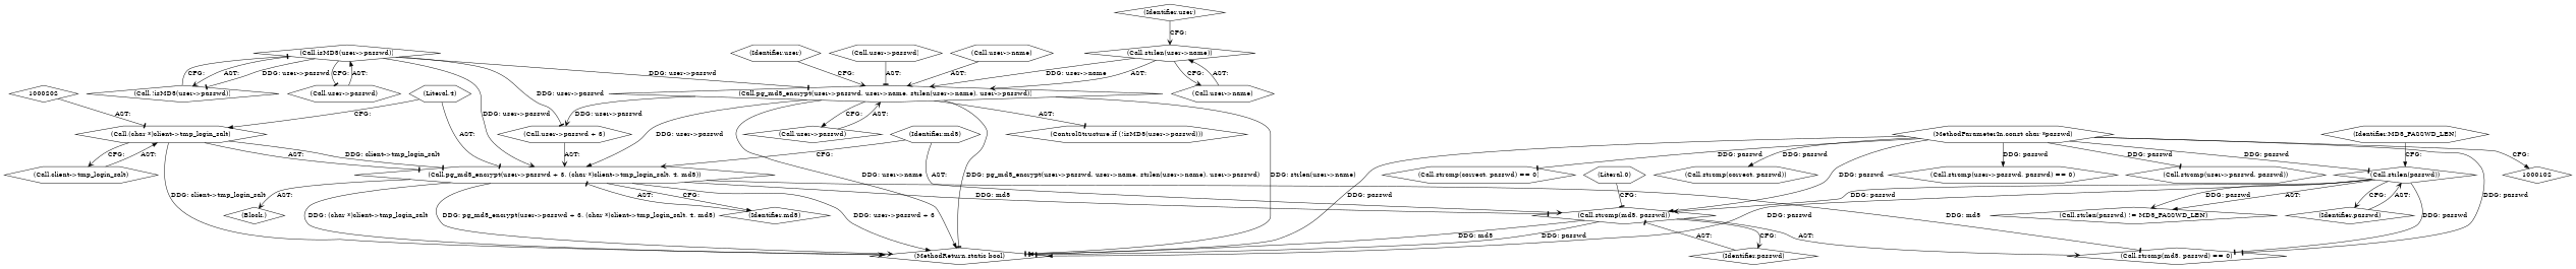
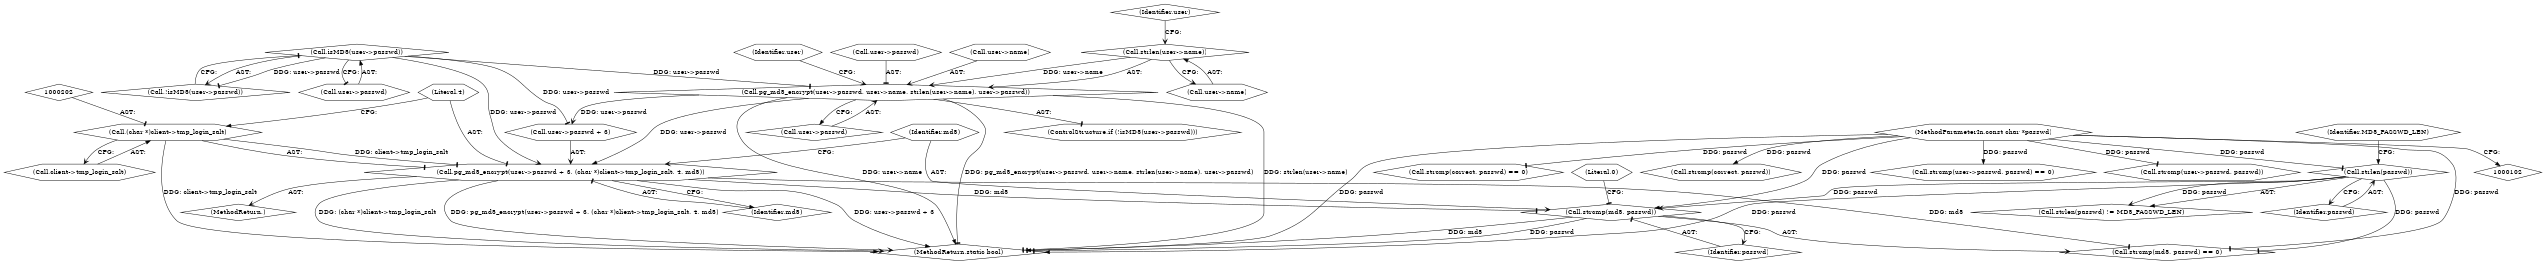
  digraph {
    node [shape=hexagon]
    edge [arrowhead=tee]
    n1 [label="(Call,strcmp(md5, passwd))" shape=diamond]
    n2 [label="(Call,strcmp(md5, passwd) == 0)" shape=diamond]
    n3 [label="(Identifier,passwd)" shape=diamond]
    n4 [label="(MethodReturn,static bool)" shape=diamond]
    n5 [label="(Call,pg_md5_encrypt(user->passwd + 3, (char *)client->tmp_login_salt, 4, md5))"]
    n6 [label="(Identifier,md5)" shape=diamond]
-   n7 [label="(Block,)" shape=diamond]
+   n7 [label="(MethodReturn,)" shape=diamond]
    n8 [label="(Call,pg_md5_encrypt(user->passwd, user->name, strlen(user->name), user->passwd))" shape=diamond]
    n9 [label="(Call,user->passwd)" shape=diamond]
    n10 [label="(Call,user->passwd + 3)"]
    n11 [label="(ControlStructure,if (!isMD5(user->passwd)))"]
    n12 [label="(Call,isMD5(user->passwd))" shape=diamond]
    n13 [label="(Call,!isMD5(user->passwd))" shape=diamond]
    n14 [label="(Call,user->passwd)"]
    n15 [label="(Call,strlen(user->name))" shape=diamond]
    n16 [label="(Call,user->name)"]
    n17 [label="(Call,(char *)client->tmp_login_salt)"]
    n18 [label="(Call,client->tmp_login_salt)"]
    n19 [label="(Call,strlen(passwd))" shape=diamond]
    n20 [label="(Identifier,passwd)" shape=diamond]
    n21 [label="(Call,strlen(passwd) != MD5_PASSWD_LEN)" shape=diamond]
    n22 [label="(MethodParameterIn,const char *passwd)"]
    n23 [label="(Call,strcmp(correct, passwd) == 0)"]
    n24 [label="(Call,strcmp(correct, passwd))"]
    n25 [label="(Call,strcmp(user->passwd, passwd) == 0)"]
    n26 [label="(Call,strcmp(user->passwd, passwd))"]
    1000102 [shape=diamond]
    n28 [label="(Literal,0)"]
    n29 [label="(Call,user->name)"]
    n30 [label="(Identifier,user)"]
    n31 [label="(Identifier,user)" shape=diamond]
    n32 [label="(Call,user->passwd)"]
    n33 [label="(Identifier,MD5_PASSWD_LEN)"]
    n34 [label="(Literal,4)"]
    n35 [label="(Identifier,md5)"]
    1000202 [shape=diamond]
    n1 -> n2 [arrowhead=vee label="AST: "]
    n1 -> n3 [arrowhead=vee label="CFG: "]
    n1 -> n4 [arrowhead=normal label="DDG: md5"]
    n1 -> n4 [label="DDG: passwd"]
    n3 -> n1 [label="AST: "]
    n5 -> n1 [label="DDG: md5"]
    n5 -> n2 [label="DDG: md5"]
    n5 -> n4 [arrowhead=vee label="DDG: (char *)client->tmp_login_salt"]
    n5 -> n4 [arrowhead=vee label="DDG: pg_md5_encrypt(user->passwd + 3, (char *)client->tmp_login_salt, 4, md5)"]
    n5 -> n4 [arrowhead=normal label="DDG: user->passwd + 3"]
    n5 -> n6 [arrowhead=normal label="CFG: "]
    n5 -> n7 [arrowhead=vee label="AST: "]
    n6 -> n5 [label="AST: "]
    n8 -> n4 [label="DDG: strlen(user->name)"]
    n8 -> n4 [arrowhead=normal label="DDG: user->name"]
    n8 -> n4 [label="DDG: pg_md5_encrypt(user->passwd, user->name, strlen(user->name), user->passwd)"]
    n8 -> n5 [arrowhead=normal label="DDG: user->passwd"]
    n8 -> n9 [arrowhead=normal label="CFG: "]
    n8 -> n10 [arrowhead=vee label="DDG: user->passwd"]
    n8 -> n11 [label="AST: "]
    n9 -> n8 [arrowhead=vee label="AST: "]
    n10 -> n5 [arrowhead=vee label="AST: "]
    n12 -> n5 [arrowhead=vee label="DDG: user->passwd"]
    n12 -> n8 [label="DDG: user->passwd"]
    n12 -> n10 [label="DDG: user->passwd"]
    n12 -> n13 [arrowhead=vee label="AST: "]
    n12 -> n13 [label="DDG: user->passwd"]
    n12 -> n14 [label="CFG: "]
    n13 -> n12 [label="CFG: "]
    n14 -> n12 [arrowhead=normal label="AST: "]
    n15 -> n8 [arrowhead=vee label="AST: "]
    n15 -> n8 [arrowhead=vee label="DDG: user->name"]
    n15 -> n16 [arrowhead=vee label="CFG: "]
    n16 -> n15 [arrowhead=normal label="AST: "]
    n17 -> n4 [arrowhead=normal label="DDG: client->tmp_login_salt"]
    n17 -> n5 [label="AST: "]
    n17 -> n5 [label="DDG: client->tmp_login_salt"]
    n17 -> n18 [arrowhead=vee label="CFG: "]
    n18 -> n17 [arrowhead=normal label="AST: "]
    n19 -> n1 [arrowhead=vee label="DDG: passwd"]
    n19 -> n2 [label="DDG: passwd"]
    n19 -> n4 [arrowhead=normal label="DDG: passwd"]
    n19 -> n20 [arrowhead=vee label="CFG: "]
    n19 -> n21 [arrowhead=normal label="AST: "]
    n19 -> n21 [arrowhead=vee label="DDG: passwd"]
    n20 -> n19 [arrowhead=vee label="AST: "]
    n22 -> n1 [arrowhead=normal label="DDG: passwd"]
    n22 -> n2 [label="DDG: passwd"]
    n22 -> n4 [label="DDG: passwd"]
    n22 -> n19 [label="DDG: passwd"]
    n22 -> n23 [label="DDG: passwd"]
    n22 -> n24 [arrowhead=normal label="DDG: passwd"]
    n22 -> n25 [arrowhead=normal label="DDG: passwd"]
    n22 -> n26 [label="DDG: passwd"]
    n22 -> 1000102 [arrowhead=normal label="CFG: "]
    n28 -> n1 [label="CFG: "]
    n29 -> n8 [arrowhead=vee label="AST: "]
    n30 -> n8 [arrowhead=vee label="CFG: "]
    n31 -> n15 [arrowhead=vee label="CFG: "]
    n32 -> n8 [label="AST: "]
    n33 -> n19 [arrowhead=normal label="CFG: "]
    n34 -> n5 [label="AST: "]
    n34 -> n17 [arrowhead=normal label="CFG: "]
    n35 -> n1 [arrowhead=vee label="AST: "]
    n35 -> n5 [arrowhead=vee label="CFG: "]
    1000202 -> n17 [label="AST: "]
  }
